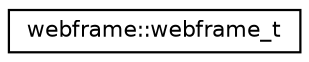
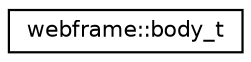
  digraph {
    rankdir=LR
-   n1 [color=black fillcolor=white fontname=Helvetica fontsize=10 height=0.2 label="webframe::webframe_t" shape=record style=filled width=0.4]
+   n1 [color=black fillcolor=white fontname=Helvetica fontsize=10 height=0.2 label="webframe::body_t" shape=record style=filled width=0.4]
  }
